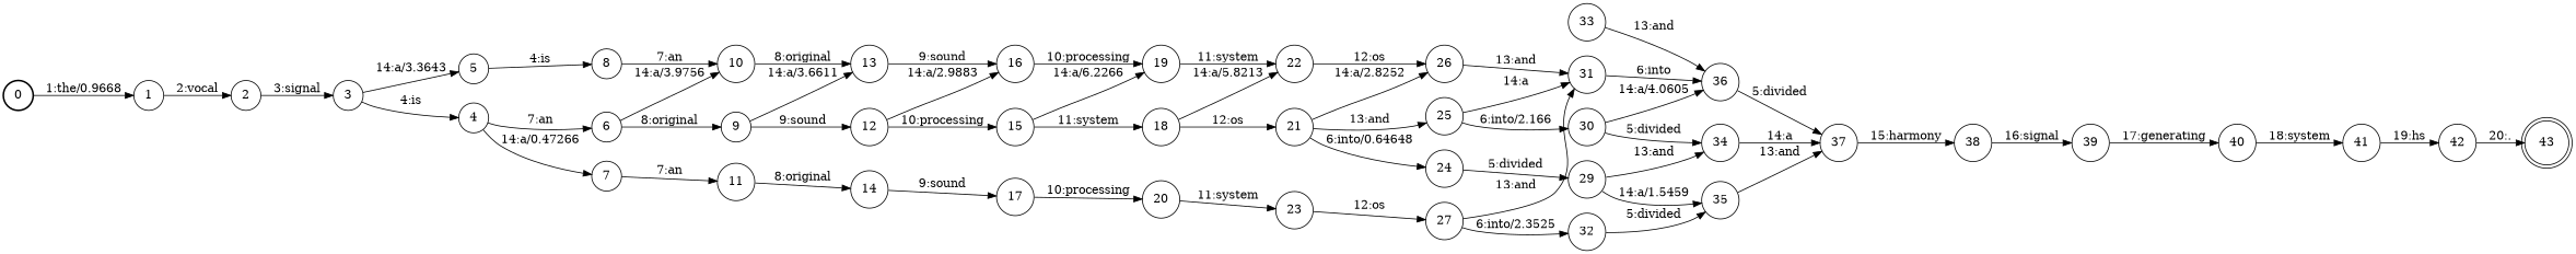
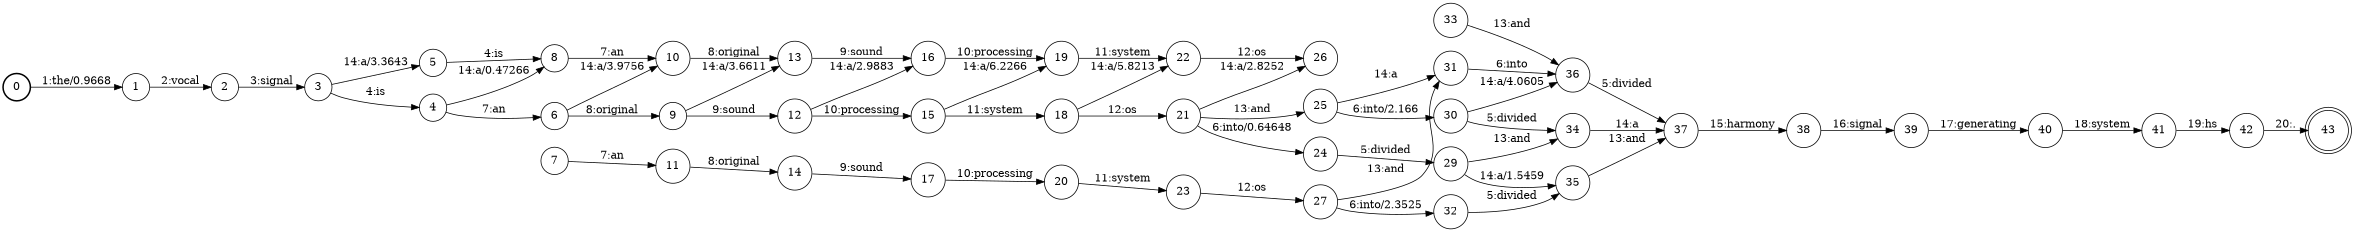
  digraph {
    nodesep=0.25
    rankdir=LR
    ranksep=0.4
    node [fontsize=14 shape=circle style=solid]
    edge [fontsize=14]
    n1 [label=0 style=bold]
    n2 [label=1]
    n3 [label=2]
    n4 [label=3]
    n5 [label=4]
    n6 [label=5]
    n7 [label=6]
    n8 [label=7]
    n9 [label=8]
    n10 [label=9]
    n11 [label=10]
    n12 [label=11]
    n13 [label=12]
    n14 [label=13]
    n15 [label=14]
    n16 [label=15]
    n17 [label=16]
    n18 [label=17]
    n19 [label=18]
    n20 [label=19]
    n21 [label=20]
    n22 [label=21]
    n23 [label=22]
    n24 [label=23]
    n25 [label=24]
    n26 [label=25]
    n27 [label=26]
    n28 [label=27]
    n29 [label=29]
    n30 [label=30]
    n31 [label=31]
    n32 [label=32]
    n33 [label=34]
    n34 [label=35]
    n35 [label=36]
    n36 [label=33]
    n37 [label=37]
    n38 [label=38]
    n39 [label=39]
    n40 [label=40]
    n41 [label=41]
    n42 [label=42]
    n43 [label=43 shape=doublecircle]
    n1 -> n2 [label="1:the/0.9668"]
    n2 -> n3 [label="2:vocal"]
    n3 -> n4 [label="3:signal"]
    n4 -> n5 [label="4:is"]
    n4 -> n6 [label="14:a/3.3643"]
    n5 -> n7 [label="7:an"]
-   n5 -> n8 [label="14:a/0.47266"]
+   n5 -> n9 [label="14:a/0.47266"]
    n6 -> n9 [label="4:is"]
    n7 -> n10 [label="8:original"]
    n7 -> n11 [label="14:a/3.9756"]
    n8 -> n12 [label="7:an"]
    n9 -> n11 [label="7:an"]
    n10 -> n13 [label="9:sound"]
    n10 -> n14 [label="14:a/3.6611"]
    n11 -> n14 [label="8:original"]
    n12 -> n15 [label="8:original"]
    n13 -> n16 [label="10:processing"]
    n13 -> n17 [label="14:a/2.9883"]
    n14 -> n17 [label="9:sound"]
    n15 -> n18 [label="9:sound"]
    n16 -> n19 [label="11:system"]
    n16 -> n20 [label="14:a/6.2266"]
    n17 -> n20 [label="10:processing"]
    n18 -> n21 [label="10:processing"]
    n19 -> n22 [label="12:os"]
    n19 -> n23 [label="14:a/5.8213"]
    n20 -> n23 [label="11:system"]
    n21 -> n24 [label="11:system"]
    n22 -> n25 [label="6:into/0.64648"]
    n22 -> n26 [label="13:and"]
    n22 -> n27 [label="14:a/2.8252"]
    n23 -> n27 [label="12:os"]
    n24 -> n28 [label="12:os"]
    n25 -> n29 [label="5:divided"]
    n26 -> n30 [label="6:into/2.166"]
    n26 -> n31 [label="14:a"]
-   n27 -> n31 [label="13:and"]
    n28 -> n31 [label="13:and"]
    n28 -> n32 [label="6:into/2.3525"]
    n29 -> n33 [label="13:and"]
    n29 -> n34 [label="14:a/1.5459"]
    n30 -> n33 [label="5:divided"]
    n30 -> n35 [label="14:a/4.0605"]
    n31 -> n35 [label="6:into"]
    n32 -> n34 [label="5:divided"]
    n33 -> n37 [label="14:a"]
    n34 -> n37 [label="13:and"]
    n35 -> n37 [label="5:divided"]
    n36 -> n35 [label="13:and"]
    n37 -> n38 [label="15:harmony"]
    n38 -> n39 [label="16:signal"]
    n39 -> n40 [label="17:generating"]
    n40 -> n41 [label="18:system"]
    n41 -> n42 [label="19:hs"]
    n42 -> n43 [label="20:."]
  }
